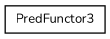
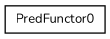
  digraph {
    rankdir=LR
    fontname=Nunito
-   n1 [color=black fillcolor=white fontname=Nunito fontsize=10 height=0.2 label=PredFunctor3 shape=record style=filled width=0.4]
+   n1 [color=black fillcolor=white fontname=Nunito fontsize=10 height=0.2 label=PredFunctor0 shape=record style=filled width=0.4]
  }
